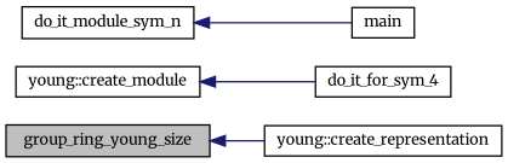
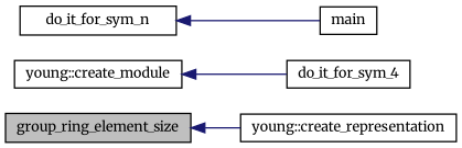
  digraph {
    fontname=Merriweather
    rankdir=LR
    node [color=black fillcolor=white fontname=Merriweather fontsize=10 shape=record style=filled]
    edge [color=midnightblue dir=back fontname=Merriweather fontsize=10 labelfontname=Helvetica labelfontsize=10 style=solid]
-   n1 [fillcolor=grey75 fontcolor=black height=0.2 label=group_ring_young_size width=0.4]
+   n1 [fillcolor=grey75 fontcolor=black height=0.2 label=group_ring_element_size width=0.4]
    n2 [height=0.2 label="young::create_representation" width=0.4]
    n3 [height=0.2 label="young::create_module" width=0.4]
    n4 [height=0.2 label=do_it_for_sym_4 width=0.4]
-   n5 [height=0.2 label=do_it_module_sym_n width=0.4]
+   n5 [height=0.2 label=do_it_for_sym_n width=0.4]
    n6 [height=0.2 label=main width=0.4]
    n1 -> n2
    n3 -> n4
    n5 -> n6
  }
